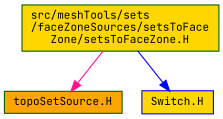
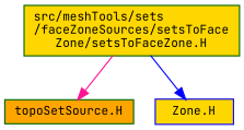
  digraph {
    fontname="JetBrains Mono"
    node [color=darkgreen fillcolor=gold fontname="JetBrains Mono" fontsize=10 shape=record style=filled]
    edge [fontname="JetBrains Mono" fontsize=10 labelfontname=Helvetica labelfontsize=10 style=solid]
    n1 [fontcolor=black height=0.2 label="src/meshTools/sets\l/faceZoneSources/setsToFace\lZone/setsToFaceZone.H" width=0.4]
    n2 [height=0.2 label="topoSetSource.H" width=0.4 fillcolor=orange]
-   n3 [color=blue height=0.2 label="Switch.H" width=0.4]
+   n3 [color=blue height=0.2 label="Zone.H" width=0.4]
    n1 -> n2 [color=deeppink]
    n1 -> n3 [color=blue]
  }
